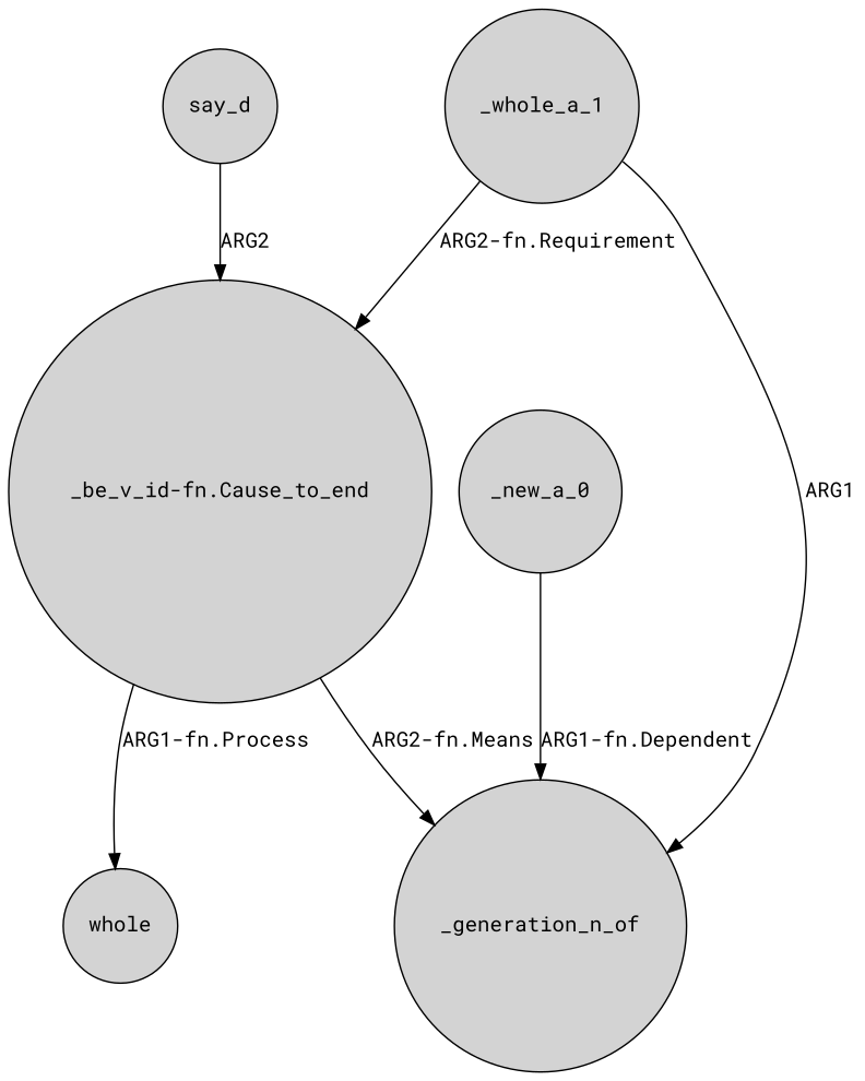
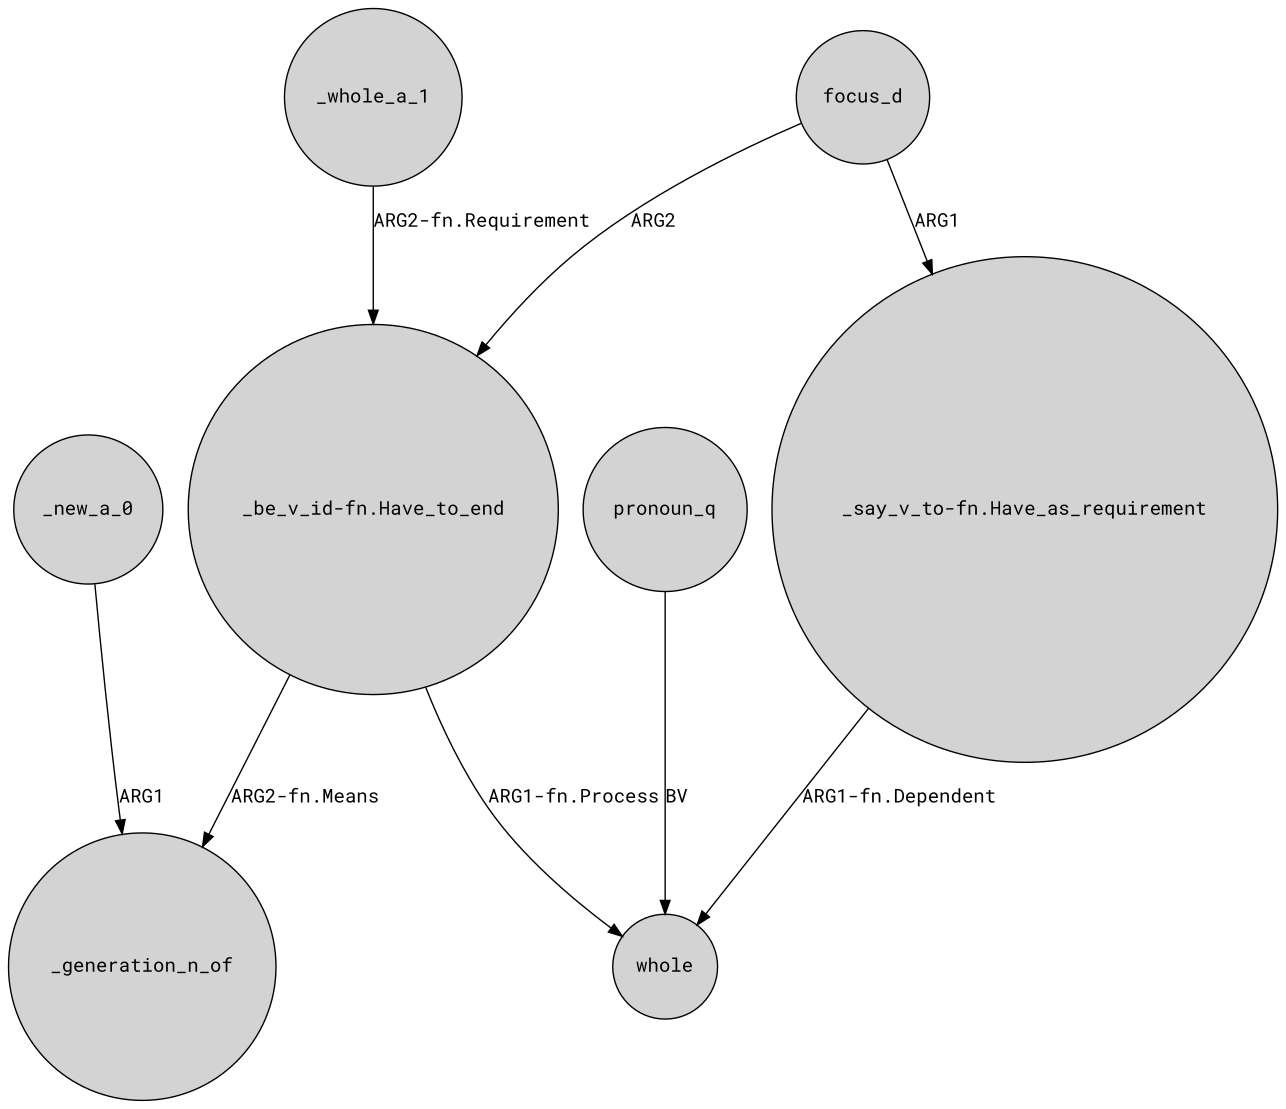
  digraph {
    fontname="Roboto Mono"
    node [fontname="Roboto Mono" shape=circle style=filled]
    edge [fontname="Roboto Mono"]
-   "_be_v_id-fn.Cause_to_end"
+   "_be_v_id-fn.Cause_to_end" [label="_be_v_id-fn.Have_to_end"]
    _generation_n_of
    n3 [label=whole]
    _whole_a_1
+   "_say_v_to-fn.Have_as_requirement"
    n6 [label=_new_a_0]
-   focus_d [label=say_d]
+   focus_d
+   pronoun_q
    "_be_v_id-fn.Cause_to_end" -> _generation_n_of [label="ARG2-fn.Means"]
    "_be_v_id-fn.Cause_to_end" -> n3 [label="ARG1-fn.Process"]
    _whole_a_1 -> "_be_v_id-fn.Cause_to_end" [label="ARG2-fn.Requirement"]
-   _whole_a_1 -> _generation_n_of [label=ARG1]
-   n6 -> _generation_n_of [label="ARG1-fn.Dependent"]
+   "_say_v_to-fn.Have_as_requirement" -> n3 [label="ARG1-fn.Dependent"]
+   n6 -> _generation_n_of [label=ARG1]
    focus_d -> "_be_v_id-fn.Cause_to_end" [label=ARG2]
+   focus_d -> "_say_v_to-fn.Have_as_requirement" [label=ARG1]
+   pronoun_q -> n3 [label=BV]
  }
